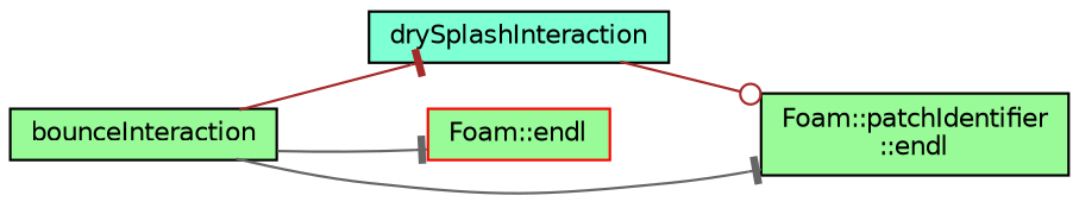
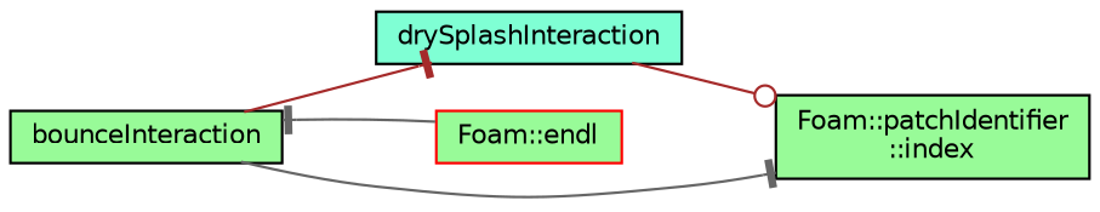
  digraph {
    fontname="DejaVu Sans"
    rankdir=LR
    node [color=black fillcolor=palegreen fontname="DejaVu Sans" fontsize=10 shape=record style=filled]
    edge [arrowhead=tee color=brown fontname="DejaVu Sans" fontsize=10 labelfontname=Helvetica labelfontsize=10 style=solid]
    n1 [fontcolor=black height=0.2 label=bounceInteraction width=0.4]
    n2 [fillcolor=aquamarine height=0.2 label=drySplashInteraction width=0.4]
    n3 [color=red height=0.2 label="Foam::endl" width=0.4]
-   n4 [height=0.2 label="Foam::patchIdentifier\l::endl" width=0.4]
+   n4 [height=0.2 label="Foam::patchIdentifier\l::index" width=0.4]
    n1 -> n2
-   n1 -> n3 [color=gray40]
+   n3 -> n1 [color=gray40]
    n1 -> n4 [color=gray40]
    n2 -> n4 [arrowhead=odot]
  }
